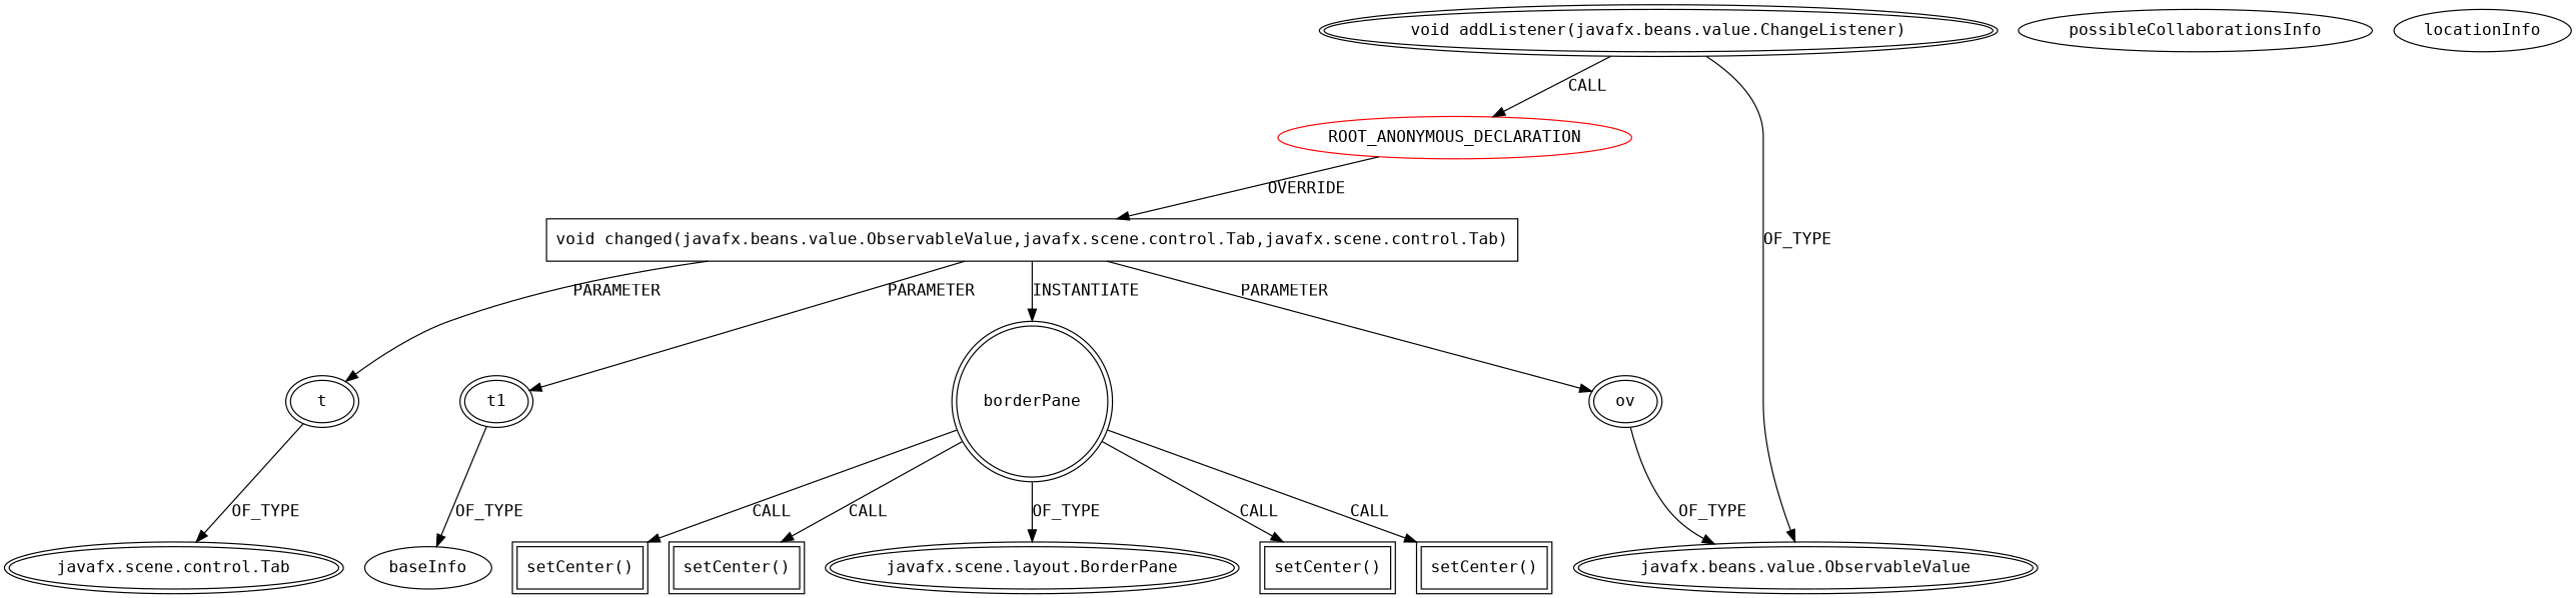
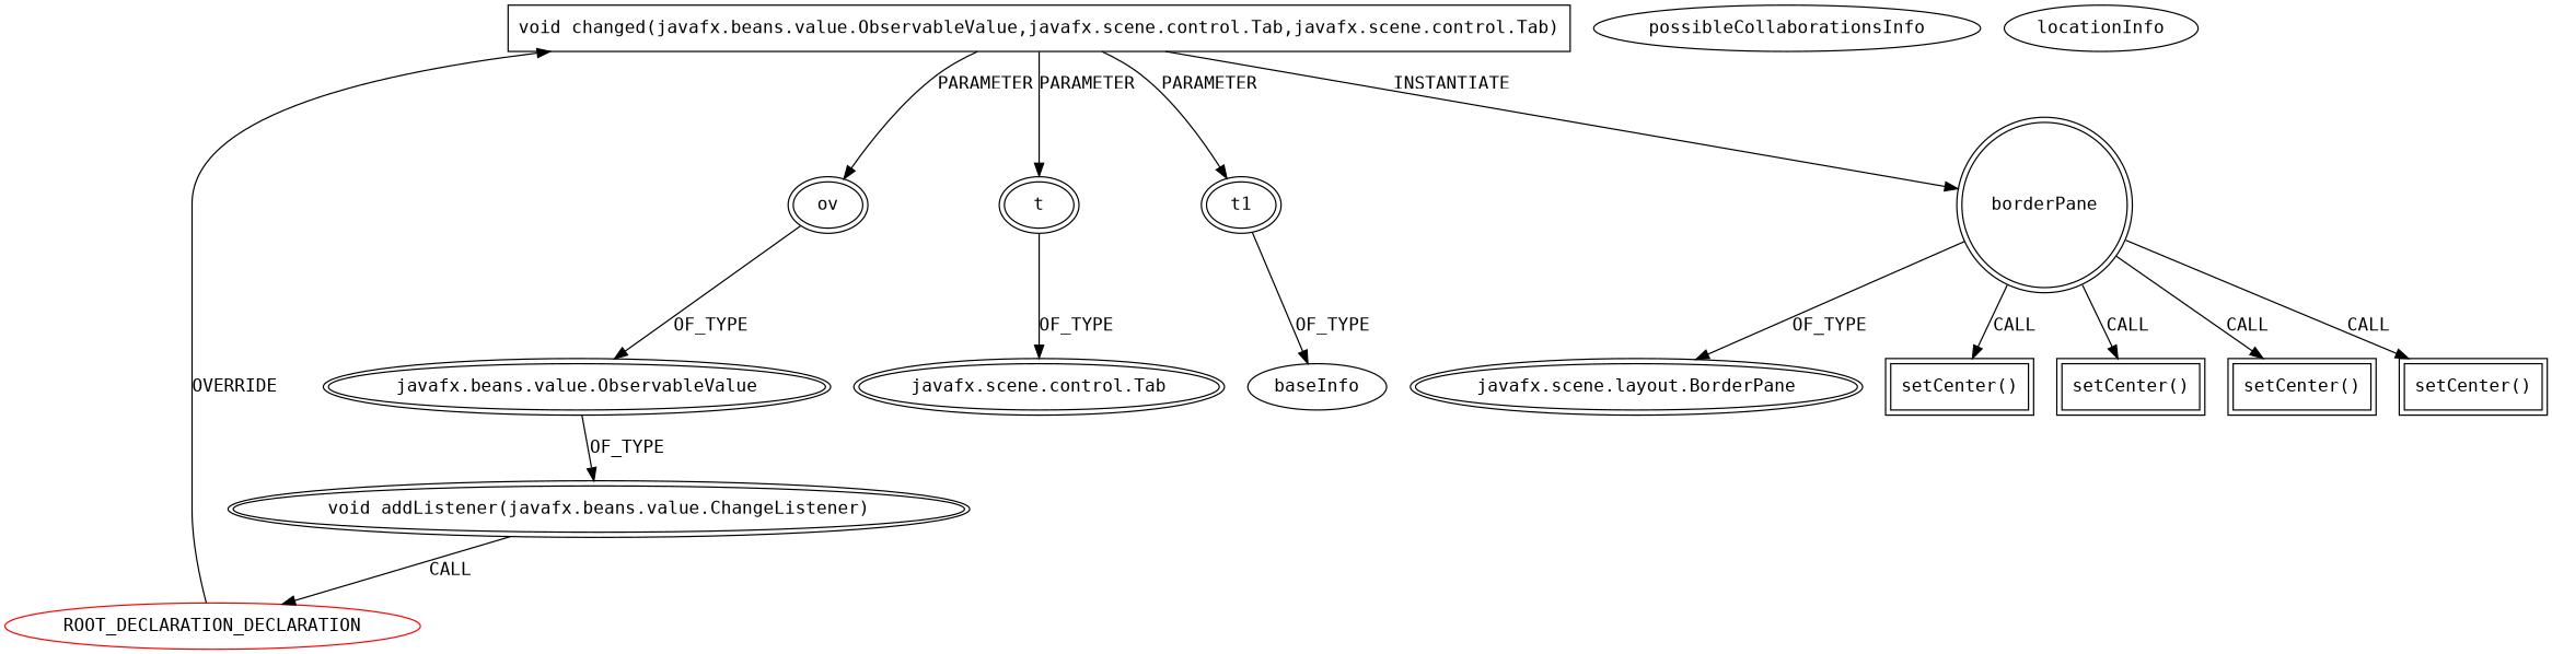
  digraph {
    fontname="DejaVu Sans Mono"
    node [fontname="DejaVu Sans Mono" isFrameworkType=true vertexType=INSIDE_CALL peripheries=2]
    edge [fontname="DejaVu Sans Mono"]
    baseInfo [category=extension_graph graphId=1472 isAnonymous=true possibleRelation=false isFrameworkType="" vertexType="" peripheries=""]
    possibleCollaborationsInfo [isFrameworkType="" vertexType="" peripheries=""]
    locationInfo [contextSignature="void start(javafx.stage.Stage)" filePath="/TomaszKorecki-InvestorAssistant/InvestorAssistant-master/Investor's assistant/src/investor/MainMenu.java" graphId=1472 projectName="TomaszKorecki-InvestorAssistant" isFrameworkType="" vertexType="" peripheries=""]
-   n4 [color=red isFrameworkType=false label=ROOT_ANONYMOUS_DECLARATION vertexType=ROOT_ANONYMOUS_DECLARATION peripheries=""]
+   n4 [color=red isFrameworkType=false label=ROOT_DECLARATION_DECLARATION vertexType=ROOT_ANONYMOUS_DECLARATION peripheries=""]
    n5 [isFrameworkType=false label="void changed(javafx.beans.value.ObservableValue,javafx.scene.control.Tab,javafx.scene.control.Tab)" shape=box vertexType=OVERRIDING_METHOD_DECLARATION peripheries=""]
    n6 [label=ov vertexType=PARAMETER_DECLARATION]
    n7 [label=t vertexType=PARAMETER_DECLARATION]
    n8 [label=t1 vertexType=PARAMETER_DECLARATION]
    n9 [label=borderPane shape=circle vertexType=VARIABLE_EXPRESION]
    n10 [label="void addListener(javafx.beans.value.ChangeListener)" vertexType=OUTSIDE_CALL]
    n11 [label="javafx.beans.value.ObservableValue" vertexType=FRAMEWORK_INTERFACE_TYPE]
    n12 [label="javafx.scene.control.Tab" vertexType=FRAMEWORK_CLASS_TYPE]
    n13 [label="javafx.scene.layout.BorderPane" vertexType=FRAMEWORK_CLASS_TYPE]
    n14 [label="setCenter()" shape=box]
    n15 [label="setCenter()" shape=box]
    n16 [label="setCenter()" shape=box]
    n17 [label="setCenter()" shape=box]
    n4 -> n5 [label=OVERRIDE]
    n5 -> n6 [label=PARAMETER]
    n5 -> n7 [label=PARAMETER]
    n5 -> n8 [label=PARAMETER]
    n5 -> n9 [label=INSTANTIATE]
    n6 -> n11 [label=OF_TYPE]
    n7 -> n12 [label=OF_TYPE]
    n8 -> baseInfo [label=OF_TYPE]
    n9 -> n13 [label=OF_TYPE]
    n9 -> n14 [label=CALL]
    n9 -> n15 [label=CALL]
    n9 -> n16 [label=CALL]
    n9 -> n17 [label=CALL]
    n10 -> n4 [label=CALL]
-   n10 -> n11 [label=OF_TYPE]
+   n11 -> n10 [label=OF_TYPE]
  }
